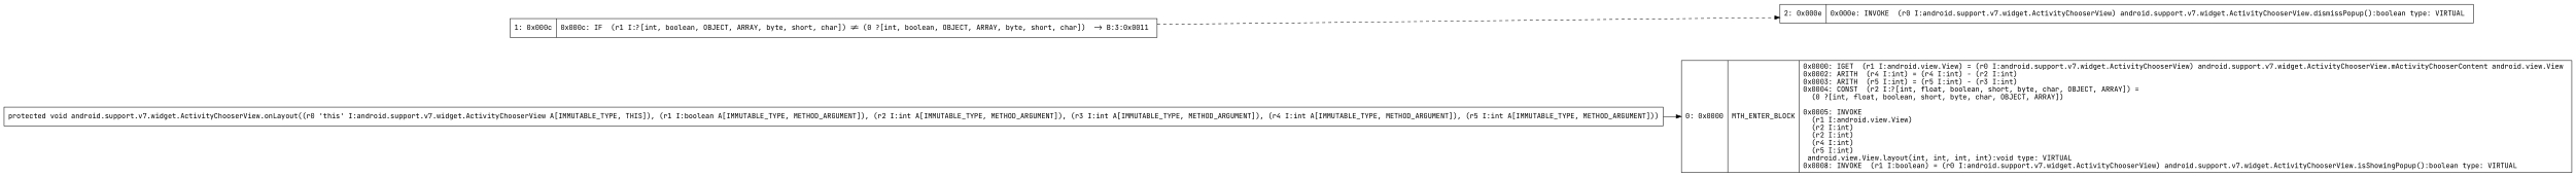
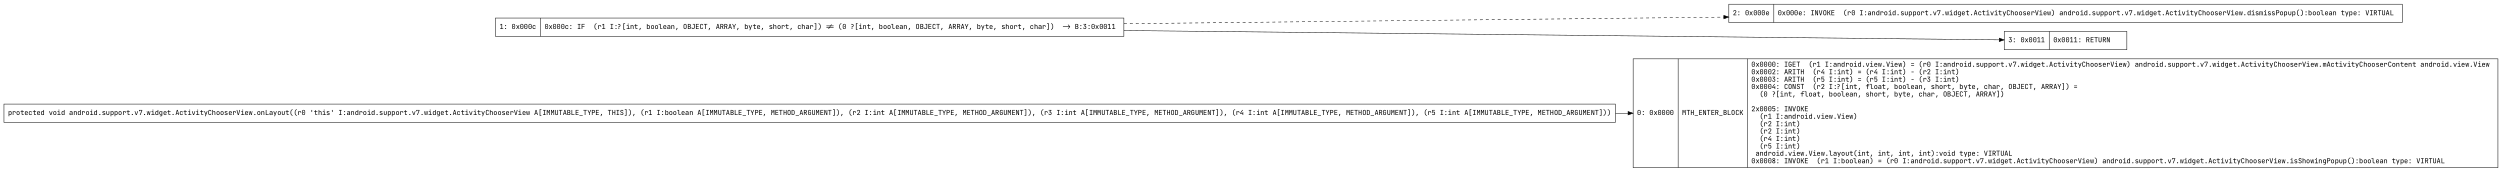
  digraph {
    fontname="JetBrains Mono"
    rankdir=LR
    node [fontname="JetBrains Mono" shape=record]
    edge [fontname="JetBrains Mono"]
-   n1 [label="{0\:\ 0x0000|MTH_ENTER_BLOCK\l|0x0000: IGET  (r1 I:android.view.View) = (r0 I:android.support.v7.widget.ActivityChooserView) android.support.v7.widget.ActivityChooserView.mActivityChooserContent android.view.View \l0x0002: ARITH  (r4 I:int) = (r4 I:int) \- (r2 I:int) \l0x0003: ARITH  (r5 I:int) = (r5 I:int) \- (r3 I:int) \l0x0004: CONST  (r2 I:?[int, float, boolean, short, byte, char, OBJECT, ARRAY]) = \l  (0 ?[int, float, boolean, short, byte, char, OBJECT, ARRAY])\l \l0x0005: INVOKE  \l  (r1 I:android.view.View)\l  (r2 I:int)\l  (r2 I:int)\l  (r4 I:int)\l  (r5 I:int)\l android.view.View.layout(int, int, int, int):void type: VIRTUAL \l0x0008: INVOKE  (r1 I:boolean) = (r0 I:android.support.v7.widget.ActivityChooserView) android.support.v7.widget.ActivityChooserView.isShowingPopup():boolean type: VIRTUAL \l}"]
+   n1 [label="{0\:\ 0x0000|MTH_ENTER_BLOCK\l|0x0000: IGET  (r1 I:android.view.View) = (r0 I:android.support.v7.widget.ActivityChooserView) android.support.v7.widget.ActivityChooserView.mActivityChooserContent android.view.View \l0x0002: ARITH  (r4 I:int) = (r4 I:int) \- (r2 I:int) \l0x0003: ARITH  (r5 I:int) = (r5 I:int) \- (r3 I:int) \l0x0004: CONST  (r2 I:?[int, float, boolean, short, byte, char, OBJECT, ARRAY]) = \l  (0 ?[int, float, boolean, short, byte, char, OBJECT, ARRAY])\l \l2x0005: INVOKE  \l  (r1 I:android.view.View)\l  (r2 I:int)\l  (r2 I:int)\l  (r4 I:int)\l  (r5 I:int)\l android.view.View.layout(int, int, int, int):void type: VIRTUAL \l0x0008: INVOKE  (r1 I:boolean) = (r0 I:android.support.v7.widget.ActivityChooserView) android.support.v7.widget.ActivityChooserView.isShowingPopup():boolean type: VIRTUAL \l}"]
    n2 [label="{1\:\ 0x000c|0x000c: IF  (r1 I:?[int, boolean, OBJECT, ARRAY, byte, short, char]) != (0 ?[int, boolean, OBJECT, ARRAY, byte, short, char])  \-\> B:3:0x0011 \l}"]
    n3 [label="{2\:\ 0x000e|0x000e: INVOKE  (r0 I:android.support.v7.widget.ActivityChooserView) android.support.v7.widget.ActivityChooserView.dismissPopup():boolean type: VIRTUAL \l}"]
+   n4 [label="{3\:\ 0x0011|0x0011: RETURN   \l}"]
    n5 [label="{protected void android.support.v7.widget.ActivityChooserView.onLayout((r0 'this' I:android.support.v7.widget.ActivityChooserView A[IMMUTABLE_TYPE, THIS]), (r1 I:boolean A[IMMUTABLE_TYPE, METHOD_ARGUMENT]), (r2 I:int A[IMMUTABLE_TYPE, METHOD_ARGUMENT]), (r3 I:int A[IMMUTABLE_TYPE, METHOD_ARGUMENT]), (r4 I:int A[IMMUTABLE_TYPE, METHOD_ARGUMENT]), (r5 I:int A[IMMUTABLE_TYPE, METHOD_ARGUMENT])) }"]
    n2 -> n3 [style=dashed]
+   n2 -> n4
    n5 -> n1
  }
